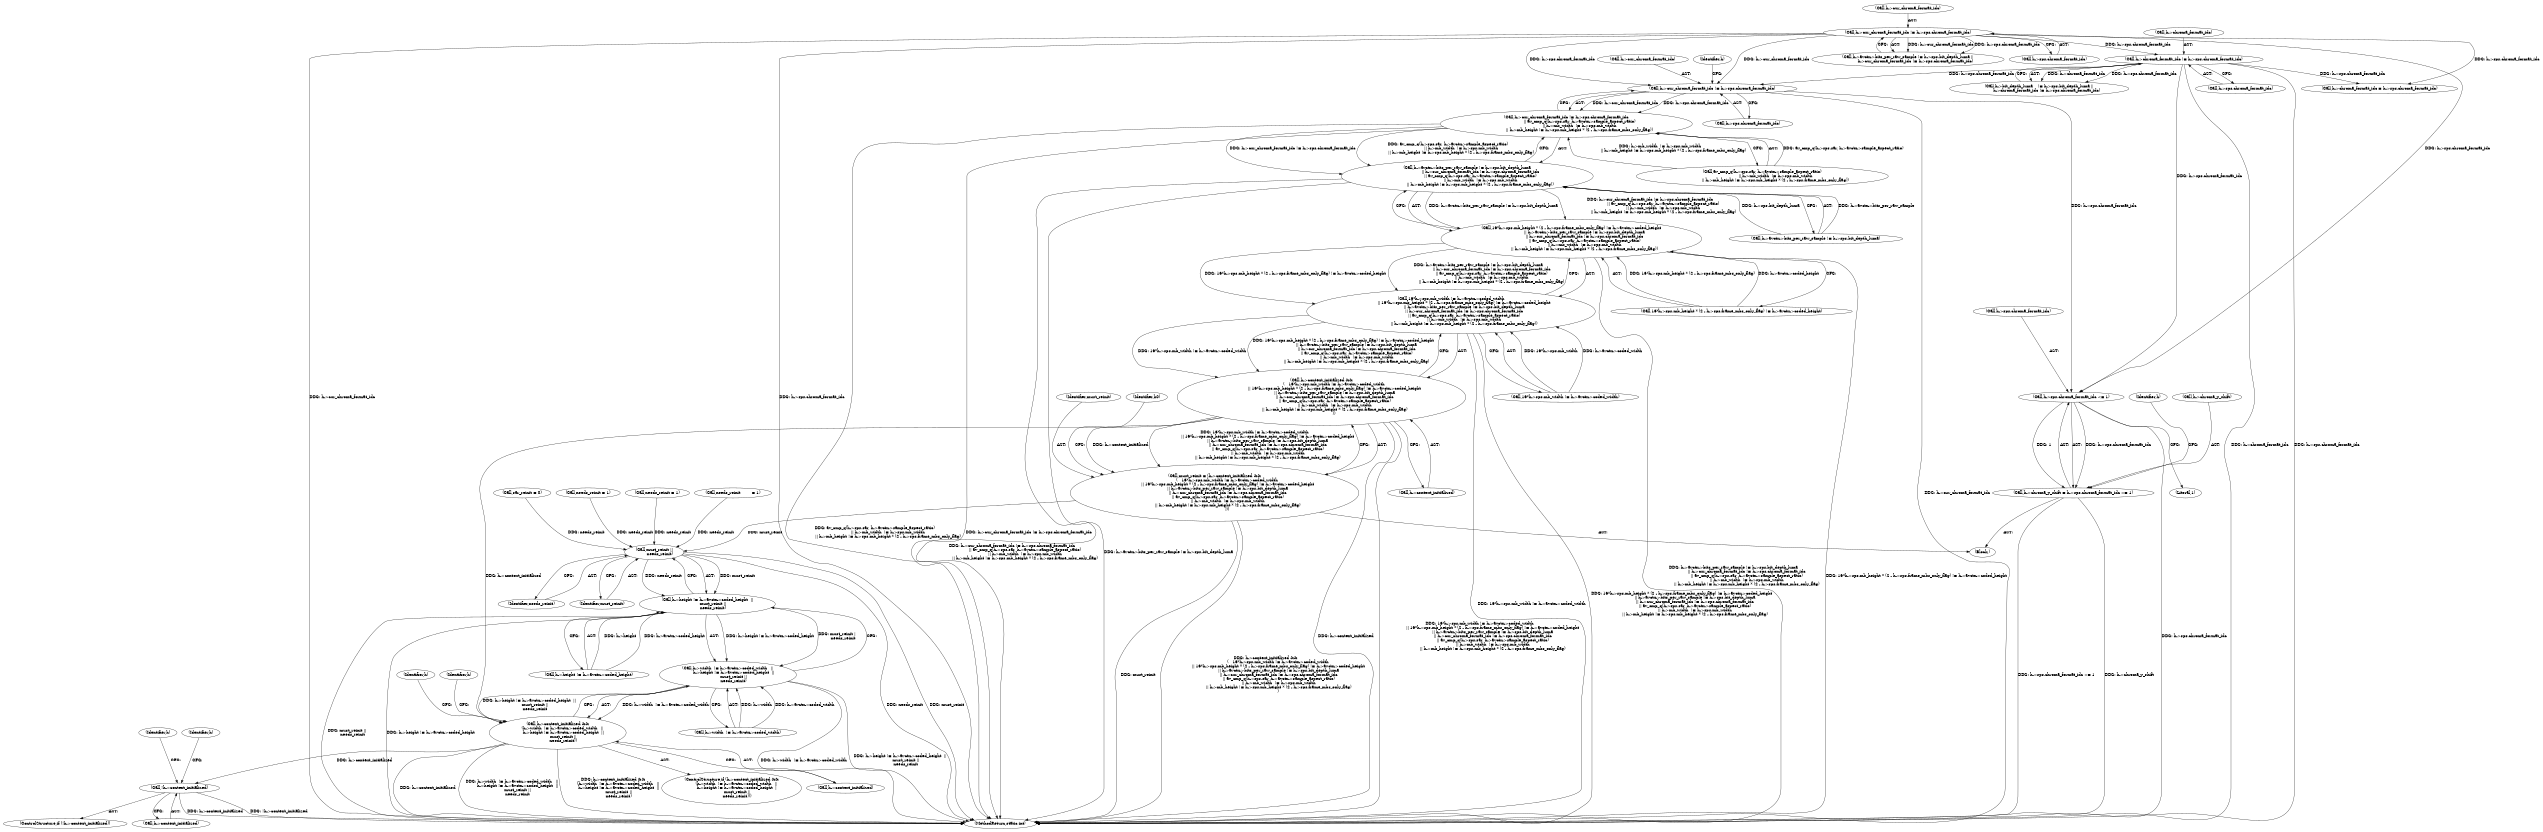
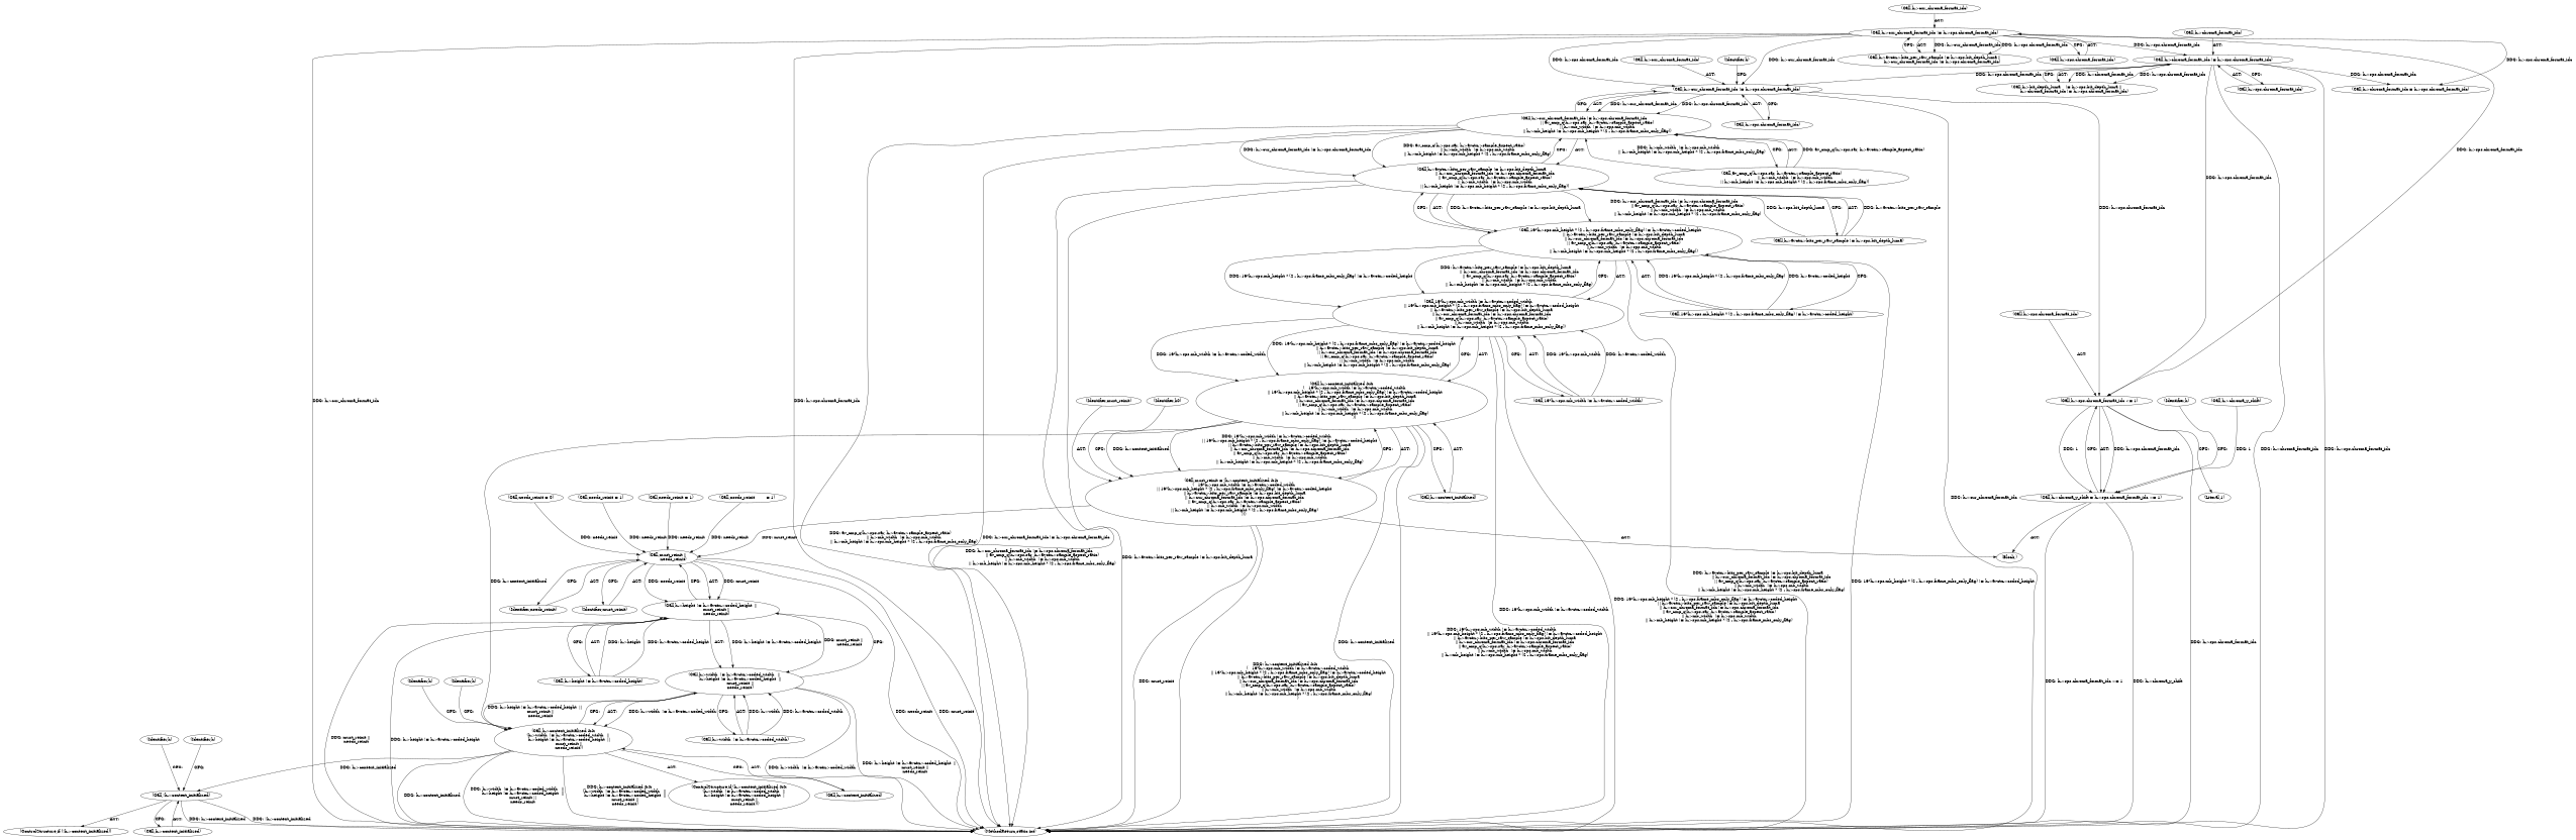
  digraph {
    n1 [label="(Call,h->cur_chroma_format_idc != h->sps.chroma_format_idc)"]
    n2 [label="(Call,h->cur_chroma_format_idc != h->sps.chroma_format_idc\n                     || av_cmp_q(h->sps.sar, h->avctx->sample_aspect_ratio)\n                     || h->mb_width  != h->sps.mb_width\n                     || h->mb_height != h->sps.mb_height * (2 - h->sps.frame_mbs_only_flag))"]
    n3 [label="(Call,h->sps.chroma_format_idc <= 1)"]
    n4 [label="(MethodReturn,static int)"]
    n5 [label="(Call,h->sps.chroma_format_idc)"]
    n6 [label="(Call,h->avctx->bits_per_raw_sample != h->sps.bit_depth_luma\n                     || h->cur_chroma_format_idc != h->sps.chroma_format_idc\n                     || av_cmp_q(h->sps.sar, h->avctx->sample_aspect_ratio)\n                     || h->mb_width  != h->sps.mb_width\n                     || h->mb_height != h->sps.mb_height * (2 - h->sps.frame_mbs_only_flag))"]
    n7 [label="(Call,av_cmp_q(h->sps.sar, h->avctx->sample_aspect_ratio)\n                     || h->mb_width  != h->sps.mb_width\n                     || h->mb_height != h->sps.mb_height * (2 - h->sps.frame_mbs_only_flag))"]
    n8 [label="(Call,h->chroma_y_shift = h->sps.chroma_format_idc <= 1)"]
    n9 [label="(Literal,1)"]
    n10 [label="(Call,h->cur_chroma_format_idc != h->sps.chroma_format_idc)"]
    n11 [label="(Call,h->chroma_format_idc != h->sps.chroma_format_idc)"]
    n12 [label="(Call,h->avctx->bits_per_raw_sample != h->sps.bit_depth_luma ||\n            h->cur_chroma_format_idc != h->sps.chroma_format_idc)"]
    n13 [label="(Call,h->chroma_format_idc = h->sps.chroma_format_idc)"]
    n14 [label="(Call,h->sps.chroma_format_idc)"]
    n15 [label="(Call,h->sps.chroma_format_idc)"]
    n16 [label="(Call,h->bit_depth_luma    != h->sps.bit_depth_luma ||\n            h->chroma_format_idc != h->sps.chroma_format_idc)"]
    n17 [label="(Call,16*h->sps.mb_height * (2 - h->sps.frame_mbs_only_flag) != h->avctx->coded_height\n                     || h->avctx->bits_per_raw_sample != h->sps.bit_depth_luma\n                     || h->cur_chroma_format_idc != h->sps.chroma_format_idc\n                     || av_cmp_q(h->sps.sar, h->avctx->sample_aspect_ratio)\n                     || h->mb_width  != h->sps.mb_width\n                     || h->mb_height != h->sps.mb_height * (2 - h->sps.frame_mbs_only_flag))"]
    n18 [label="(Call,h->avctx->bits_per_raw_sample != h->sps.bit_depth_luma)"]
    n19 [label="(Call,16*h->sps.mb_width != h->avctx->coded_width\n                     || 16*h->sps.mb_height * (2 - h->sps.frame_mbs_only_flag) != h->avctx->coded_height\n                     || h->avctx->bits_per_raw_sample != h->sps.bit_depth_luma\n                     || h->cur_chroma_format_idc != h->sps.chroma_format_idc\n                     || av_cmp_q(h->sps.sar, h->avctx->sample_aspect_ratio)\n                     || h->mb_width  != h->sps.mb_width\n                     || h->mb_height != h->sps.mb_height * (2 - h->sps.frame_mbs_only_flag))"]
    n20 [label="(Call,16*h->sps.mb_height * (2 - h->sps.frame_mbs_only_flag) != h->avctx->coded_height)"]
    n21 [label="(Call,h->context_initialized &&\n                    (   16*h->sps.mb_width != h->avctx->coded_width\n                     || 16*h->sps.mb_height * (2 - h->sps.frame_mbs_only_flag) != h->avctx->coded_height\n                     || h->avctx->bits_per_raw_sample != h->sps.bit_depth_luma\n                     || h->cur_chroma_format_idc != h->sps.chroma_format_idc\n                     || av_cmp_q(h->sps.sar, h->avctx->sample_aspect_ratio)\n                     || h->mb_width  != h->sps.mb_width\n                     || h->mb_height != h->sps.mb_height * (2 - h->sps.frame_mbs_only_flag)\n                    ))"]
    n22 [label="(Call,16*h->sps.mb_width != h->avctx->coded_width)"]
    n23 [label="(Call,must_reinit = (h->context_initialized &&\n                    (   16*h->sps.mb_width != h->avctx->coded_width\n                     || 16*h->sps.mb_height * (2 - h->sps.frame_mbs_only_flag) != h->avctx->coded_height\n                     || h->avctx->bits_per_raw_sample != h->sps.bit_depth_luma\n                     || h->cur_chroma_format_idc != h->sps.chroma_format_idc\n                     || av_cmp_q(h->sps.sar, h->avctx->sample_aspect_ratio)\n                     || h->mb_width  != h->sps.mb_width\n                     || h->mb_height != h->sps.mb_height * (2 - h->sps.frame_mbs_only_flag)\n                    )))"]
    n24 [label="(Call,h->context_initialized &&\n        (h->width  != h->avctx->coded_width   ||\n         h->height != h->avctx->coded_height  ||\n         must_reinit ||\n         needs_reinit))"]
    n25 [label="(Call,h->context_initialized)"]
    n26 [label="(Call,must_reinit ||\n         needs_reinit)"]
    n27 [label="(Block,)"]
    n28 [label="(Call,h->width  != h->avctx->coded_width   ||\n         h->height != h->avctx->coded_height  ||\n         must_reinit ||\n         needs_reinit)"]
    n29 [label="(Call,!h->context_initialized)"]
    n30 [label="(ControlStructure,if (h->context_initialized &&\n        (h->width  != h->avctx->coded_width   ||\n         h->height != h->avctx->coded_height  ||\n         must_reinit ||\n         needs_reinit)))"]
    n31 [label="(Call,h->context_initialized)"]
    n32 [label="(Call,h->height != h->avctx->coded_height  ||\n         must_reinit ||\n         needs_reinit)"]
    n33 [label="(Identifier,needs_reinit)"]
    n34 [label="(Identifier,must_reinit)"]
    n35 [label="(Call,h->height != h->avctx->coded_height)"]
    n36 [label="(Call,h->width  != h->avctx->coded_width)"]
    n37 [label="(ControlStructure,if (!h->context_initialized))"]
    n38 [label="(Call,h->context_initialized)"]
    n39 [label="(Call,h->cur_chroma_format_idc)"]
    n40 [label="(Call,h->chroma_format_idc)"]
-   n41 [label="(Call,sar_reinit = 0)"]
+   n41 [label="(Call,needs_reinit = 0)"]
    n42 [label="(Identifier,h)"]
    n43 [label="(Identifier,h)"]
    n44 [label="(Identifier,h)"]
    n45 [label="(Call,needs_reinit = 1)"]
    n46 [label="(Identifier,must_reinit)"]
    n47 [label="(Call,needs_reinit = 1)"]
    n48 [label="(Call,h->chroma_y_shift)"]
    n49 [label="(Call,h->cur_chroma_format_idc)"]
    n50 [label="(Identifier,h)"]
    n51 [label="(Identifier,h)"]
    n52 [label="(Call,h->sps.chroma_format_idc)"]
    n53 [label="(Identifier,h)"]
    n54 [label="(Call,needs_reinit         = 1)"]
    n55 [label="(Identifier,h0)"]
    n1 -> n2 [label="AST: "]
    n1 -> n2 [label="DDG: h->cur_chroma_format_idc"]
    n1 -> n2 [label="DDG: h->sps.chroma_format_idc"]
    n1 -> n3 [label="DDG: h->sps.chroma_format_idc"]
    n1 -> n4 [label="DDG: h->cur_chroma_format_idc"]
    n1 -> n5 [label="CFG: "]
    n2 -> n1 [label="CFG: "]
    n2 -> n4 [label="DDG: av_cmp_q(h->sps.sar, h->avctx->sample_aspect_ratio)\n                     || h->mb_width  != h->sps.mb_width\n                     || h->mb_height != h->sps.mb_height * (2 - h->sps.frame_mbs_only_flag)"]
    n2 -> n4 [label="DDG: h->cur_chroma_format_idc != h->sps.chroma_format_idc"]
    n2 -> n6 [label="AST: "]
    n2 -> n6 [label="DDG: h->cur_chroma_format_idc != h->sps.chroma_format_idc"]
    n2 -> n6 [label="DDG: av_cmp_q(h->sps.sar, h->avctx->sample_aspect_ratio)\n                     || h->mb_width  != h->sps.mb_width\n                     || h->mb_height != h->sps.mb_height * (2 - h->sps.frame_mbs_only_flag)"]
    n2 -> n7 [label="CFG: "]
    n3 -> n4 [label="DDG: h->sps.chroma_format_idc"]
    n3 -> n8 [label="AST: "]
    n3 -> n8 [label="DDG: h->sps.chroma_format_idc"]
    n3 -> n8 [label="DDG: 1"]
    n3 -> n9 [label="CFG: "]
    n5 -> n1 [label="AST: "]
    n6 -> n2 [label="CFG: "]
    n6 -> n4 [label="DDG: h->cur_chroma_format_idc != h->sps.chroma_format_idc\n                     || av_cmp_q(h->sps.sar, h->avctx->sample_aspect_ratio)\n                     || h->mb_width  != h->sps.mb_width\n                     || h->mb_height != h->sps.mb_height * (2 - h->sps.frame_mbs_only_flag)"]
    n6 -> n4 [label="DDG: h->avctx->bits_per_raw_sample != h->sps.bit_depth_luma"]
    n6 -> n17 [label="AST: "]
    n6 -> n17 [label="DDG: h->avctx->bits_per_raw_sample != h->sps.bit_depth_luma"]
    n6 -> n17 [label="DDG: h->cur_chroma_format_idc != h->sps.chroma_format_idc\n                     || av_cmp_q(h->sps.sar, h->avctx->sample_aspect_ratio)\n                     || h->mb_width  != h->sps.mb_width\n                     || h->mb_height != h->sps.mb_height * (2 - h->sps.frame_mbs_only_flag)"]
    n6 -> n18 [label="CFG: "]
    n7 -> n2 [label="AST: "]
    n7 -> n2 [label="DDG: av_cmp_q(h->sps.sar, h->avctx->sample_aspect_ratio)"]
    n7 -> n2 [label="DDG: h->mb_width  != h->sps.mb_width\n                     || h->mb_height != h->sps.mb_height * (2 - h->sps.frame_mbs_only_flag)"]
-   n8 -> n3 [label="AST: "]
+   n8 -> n3 [label="CFG: "]
    n8 -> n4 [label="DDG: h->sps.chroma_format_idc <= 1"]
    n8 -> n4 [label="DDG: h->chroma_y_shift"]
    n8 -> n27 [label="AST: "]
    n10 -> n1 [label="DDG: h->cur_chroma_format_idc"]
    n10 -> n1 [label="DDG: h->sps.chroma_format_idc"]
    n10 -> n3 [label="DDG: h->sps.chroma_format_idc"]
    n10 -> n4 [label="DDG: h->cur_chroma_format_idc"]
    n10 -> n4 [label="DDG: h->sps.chroma_format_idc"]
    n10 -> n11 [label="DDG: h->sps.chroma_format_idc"]
    n10 -> n12 [label="AST: "]
    n10 -> n12 [label="DDG: h->cur_chroma_format_idc"]
    n10 -> n12 [label="DDG: h->sps.chroma_format_idc"]
    n10 -> n13 [label="DDG: h->sps.chroma_format_idc"]
    n10 -> n14 [label="CFG: "]
    n11 -> n1 [label="DDG: h->sps.chroma_format_idc"]
    n11 -> n3 [label="DDG: h->sps.chroma_format_idc"]
    n11 -> n4 [label="DDG: h->chroma_format_idc"]
    n11 -> n4 [label="DDG: h->sps.chroma_format_idc"]
    n11 -> n13 [label="DDG: h->sps.chroma_format_idc"]
    n11 -> n15 [label="CFG: "]
    n11 -> n16 [label="AST: "]
    n11 -> n16 [label="DDG: h->chroma_format_idc"]
    n11 -> n16 [label="DDG: h->sps.chroma_format_idc"]
    n12 -> n10 [label="CFG: "]
    n14 -> n10 [label="AST: "]
    n15 -> n11 [label="AST: "]
    n16 -> n11 [label="CFG: "]
    n17 -> n4 [label="DDG: h->avctx->bits_per_raw_sample != h->sps.bit_depth_luma\n                     || h->cur_chroma_format_idc != h->sps.chroma_format_idc\n                     || av_cmp_q(h->sps.sar, h->avctx->sample_aspect_ratio)\n                     || h->mb_width  != h->sps.mb_width\n                     || h->mb_height != h->sps.mb_height * (2 - h->sps.frame_mbs_only_flag)"]
    n17 -> n4 [label="DDG: 16*h->sps.mb_height * (2 - h->sps.frame_mbs_only_flag) != h->avctx->coded_height"]
    n17 -> n6 [label="CFG: "]
    n17 -> n19 [label="AST: "]
    n17 -> n19 [label="DDG: 16*h->sps.mb_height * (2 - h->sps.frame_mbs_only_flag) != h->avctx->coded_height"]
    n17 -> n19 [label="DDG: h->avctx->bits_per_raw_sample != h->sps.bit_depth_luma\n                     || h->cur_chroma_format_idc != h->sps.chroma_format_idc\n                     || av_cmp_q(h->sps.sar, h->avctx->sample_aspect_ratio)\n                     || h->mb_width  != h->sps.mb_width\n                     || h->mb_height != h->sps.mb_height * (2 - h->sps.frame_mbs_only_flag)"]
    n17 -> n20 [label="CFG: "]
    n18 -> n6 [label="AST: "]
    n18 -> n6 [label="DDG: h->avctx->bits_per_raw_sample"]
    n18 -> n6 [label="DDG: h->sps.bit_depth_luma"]
    n19 -> n4 [label="DDG: 16*h->sps.mb_width != h->avctx->coded_width"]
    n19 -> n4 [label="DDG: 16*h->sps.mb_height * (2 - h->sps.frame_mbs_only_flag) != h->avctx->coded_height\n                     || h->avctx->bits_per_raw_sample != h->sps.bit_depth_luma\n                     || h->cur_chroma_format_idc != h->sps.chroma_format_idc\n                     || av_cmp_q(h->sps.sar, h->avctx->sample_aspect_ratio)\n                     || h->mb_width  != h->sps.mb_width\n                     || h->mb_height != h->sps.mb_height * (2 - h->sps.frame_mbs_only_flag)"]
    n19 -> n17 [label="CFG: "]
    n19 -> n21 [label="AST: "]
    n19 -> n21 [label="DDG: 16*h->sps.mb_width != h->avctx->coded_width"]
    n19 -> n21 [label="DDG: 16*h->sps.mb_height * (2 - h->sps.frame_mbs_only_flag) != h->avctx->coded_height\n                     || h->avctx->bits_per_raw_sample != h->sps.bit_depth_luma\n                     || h->cur_chroma_format_idc != h->sps.chroma_format_idc\n                     || av_cmp_q(h->sps.sar, h->avctx->sample_aspect_ratio)\n                     || h->mb_width  != h->sps.mb_width\n                     || h->mb_height != h->sps.mb_height * (2 - h->sps.frame_mbs_only_flag)"]
    n19 -> n22 [label="CFG: "]
    n20 -> n17 [label="AST: "]
    n20 -> n17 [label="DDG: 16*h->sps.mb_height * (2 - h->sps.frame_mbs_only_flag)"]
    n20 -> n17 [label="DDG: h->avctx->coded_height"]
    n21 -> n4 [label="DDG: h->context_initialized"]
    n21 -> n4 [label="DDG: 16*h->sps.mb_width != h->avctx->coded_width\n                     || 16*h->sps.mb_height * (2 - h->sps.frame_mbs_only_flag) != h->avctx->coded_height\n                     || h->avctx->bits_per_raw_sample != h->sps.bit_depth_luma\n                     || h->cur_chroma_format_idc != h->sps.chroma_format_idc\n                     || av_cmp_q(h->sps.sar, h->avctx->sample_aspect_ratio)\n                     || h->mb_width  != h->sps.mb_width\n                     || h->mb_height != h->sps.mb_height * (2 - h->sps.frame_mbs_only_flag)"]
    n21 -> n19 [label="CFG: "]
    n21 -> n23 [label="AST: "]
    n21 -> n23 [label="DDG: h->context_initialized"]
    n21 -> n23 [label="DDG: 16*h->sps.mb_width != h->avctx->coded_width\n                     || 16*h->sps.mb_height * (2 - h->sps.frame_mbs_only_flag) != h->avctx->coded_height\n                     || h->avctx->bits_per_raw_sample != h->sps.bit_depth_luma\n                     || h->cur_chroma_format_idc != h->sps.chroma_format_idc\n                     || av_cmp_q(h->sps.sar, h->avctx->sample_aspect_ratio)\n                     || h->mb_width  != h->sps.mb_width\n                     || h->mb_height != h->sps.mb_height * (2 - h->sps.frame_mbs_only_flag)"]
    n21 -> n24 [label="DDG: h->context_initialized"]
    n21 -> n25 [label="CFG: "]
    n22 -> n19 [label="AST: "]
    n22 -> n19 [label="DDG: 16*h->sps.mb_width"]
    n22 -> n19 [label="DDG: h->avctx->coded_width"]
    n23 -> n4 [label="DDG: must_reinit"]
    n23 -> n4 [label="DDG: h->context_initialized &&\n                    (   16*h->sps.mb_width != h->avctx->coded_width\n                     || 16*h->sps.mb_height * (2 - h->sps.frame_mbs_only_flag) != h->avctx->coded_height\n                     || h->avctx->bits_per_raw_sample != h->sps.bit_depth_luma\n                     || h->cur_chroma_format_idc != h->sps.chroma_format_idc\n                     || av_cmp_q(h->sps.sar, h->avctx->sample_aspect_ratio)\n                     || h->mb_width  != h->sps.mb_width\n                     || h->mb_height != h->sps.mb_height * (2 - h->sps.frame_mbs_only_flag)\n                    )"]
    n23 -> n21 [label="CFG: "]
    n23 -> n26 [label="DDG: must_reinit"]
    n23 -> n27 [label="AST: "]
    n24 -> n4 [label="DDG: h->context_initialized"]
    n24 -> n4 [label="DDG: h->width  != h->avctx->coded_width   ||\n         h->height != h->avctx->coded_height  ||\n         must_reinit ||\n         needs_reinit"]
    n24 -> n4 [label="DDG: h->context_initialized &&\n        (h->width  != h->avctx->coded_width   ||\n         h->height != h->avctx->coded_height  ||\n         must_reinit ||\n         needs_reinit)"]
    n24 -> n28 [label="CFG: "]
    n24 -> n29 [label="DDG: h->context_initialized"]
    n24 -> n30 [label="AST: "]
    n24 -> n31 [label="CFG: "]
    n25 -> n21 [label="AST: "]
    n26 -> n4 [label="DDG: needs_reinit"]
    n26 -> n4 [label="DDG: must_reinit"]
    n26 -> n32 [label="AST: "]
    n26 -> n32 [label="DDG: must_reinit"]
    n26 -> n32 [label="DDG: needs_reinit"]
    n26 -> n33 [label="CFG: "]
    n26 -> n34 [label="CFG: "]
    n28 -> n4 [label="DDG: h->width  != h->avctx->coded_width"]
    n28 -> n4 [label="DDG: h->height != h->avctx->coded_height  ||\n         must_reinit ||\n         needs_reinit"]
    n28 -> n24 [label="AST: "]
    n28 -> n24 [label="DDG: h->width  != h->avctx->coded_width"]
    n28 -> n24 [label="DDG: h->height != h->avctx->coded_height  ||\n         must_reinit ||\n         needs_reinit"]
    n28 -> n32 [label="CFG: "]
    n28 -> n36 [label="CFG: "]
    n29 -> n4 [label="DDG: !h->context_initialized"]
    n29 -> n4 [label="DDG: h->context_initialized"]
    n29 -> n37 [label="AST: "]
    n29 -> n38 [label="CFG: "]
    n31 -> n24 [label="AST: "]
    n32 -> n4 [label="DDG: must_reinit ||\n         needs_reinit"]
    n32 -> n4 [label="DDG: h->height != h->avctx->coded_height"]
    n32 -> n26 [label="CFG: "]
    n32 -> n28 [label="AST: "]
    n32 -> n28 [label="DDG: h->height != h->avctx->coded_height"]
    n32 -> n28 [label="DDG: must_reinit ||\n         needs_reinit"]
    n32 -> n35 [label="CFG: "]
    n33 -> n26 [label="AST: "]
    n34 -> n26 [label="AST: "]
    n35 -> n32 [label="AST: "]
    n35 -> n32 [label="DDG: h->height"]
    n35 -> n32 [label="DDG: h->avctx->coded_height"]
    n36 -> n28 [label="AST: "]
    n36 -> n28 [label="DDG: h->width"]
    n36 -> n28 [label="DDG: h->avctx->coded_width"]
    n38 -> n29 [label="AST: "]
    n39 -> n1 [label="AST: "]
    n40 -> n11 [label="AST: "]
    n41 -> n26 [label="DDG: needs_reinit"]
    n42 -> n8 [label="CFG: "]
    n43 -> n24 [label="CFG: "]
    n44 -> n24 [label="CFG: "]
    n45 -> n26 [label="DDG: needs_reinit"]
    n46 -> n23 [label="AST: "]
    n47 -> n26 [label="DDG: needs_reinit"]
-   n48 -> n8 [label="AST: "]
+   n48 -> n8 [label="DDG: 1"]
    n49 -> n10 [label="AST: "]
    n50 -> n1 [label="CFG: "]
    n51 -> n29 [label="CFG: "]
    n52 -> n3 [label="AST: "]
    n53 -> n29 [label="CFG: "]
    n54 -> n26 [label="DDG: needs_reinit"]
    n55 -> n23 [label="CFG: "]
  }
